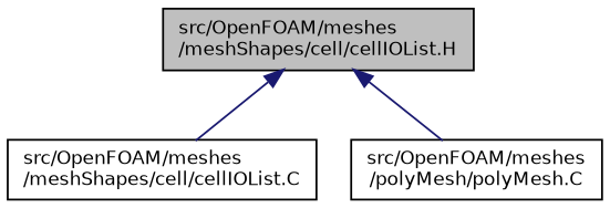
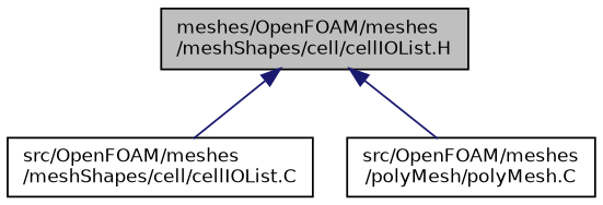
  digraph {
    node [color=black fontname=Helvetica fontsize=10 shape=record]
    edge [color=midnightblue dir=back fontname=Helvetica fontsize=10 labelfontname=Helvetica labelfontsize=10 style=solid]
-   n1 [fillcolor=grey75 fontcolor=black height=0.2 label="src/OpenFOAM/meshes\l/meshShapes/cell/cellIOList.H" style=filled width=0.4]
+   n1 [fillcolor=grey75 fontcolor=black height=0.2 label="meshes/OpenFOAM/meshes\l/meshShapes/cell/cellIOList.H" style=filled width=0.4]
    n2 [height=0.2 label="src/OpenFOAM/meshes\l/meshShapes/cell/cellIOList.C" width=0.4]
    n3 [height=0.2 label="src/OpenFOAM/meshes\l/polyMesh/polyMesh.C" width=0.4]
    n1 -> n2
    n1 -> n3
  }
